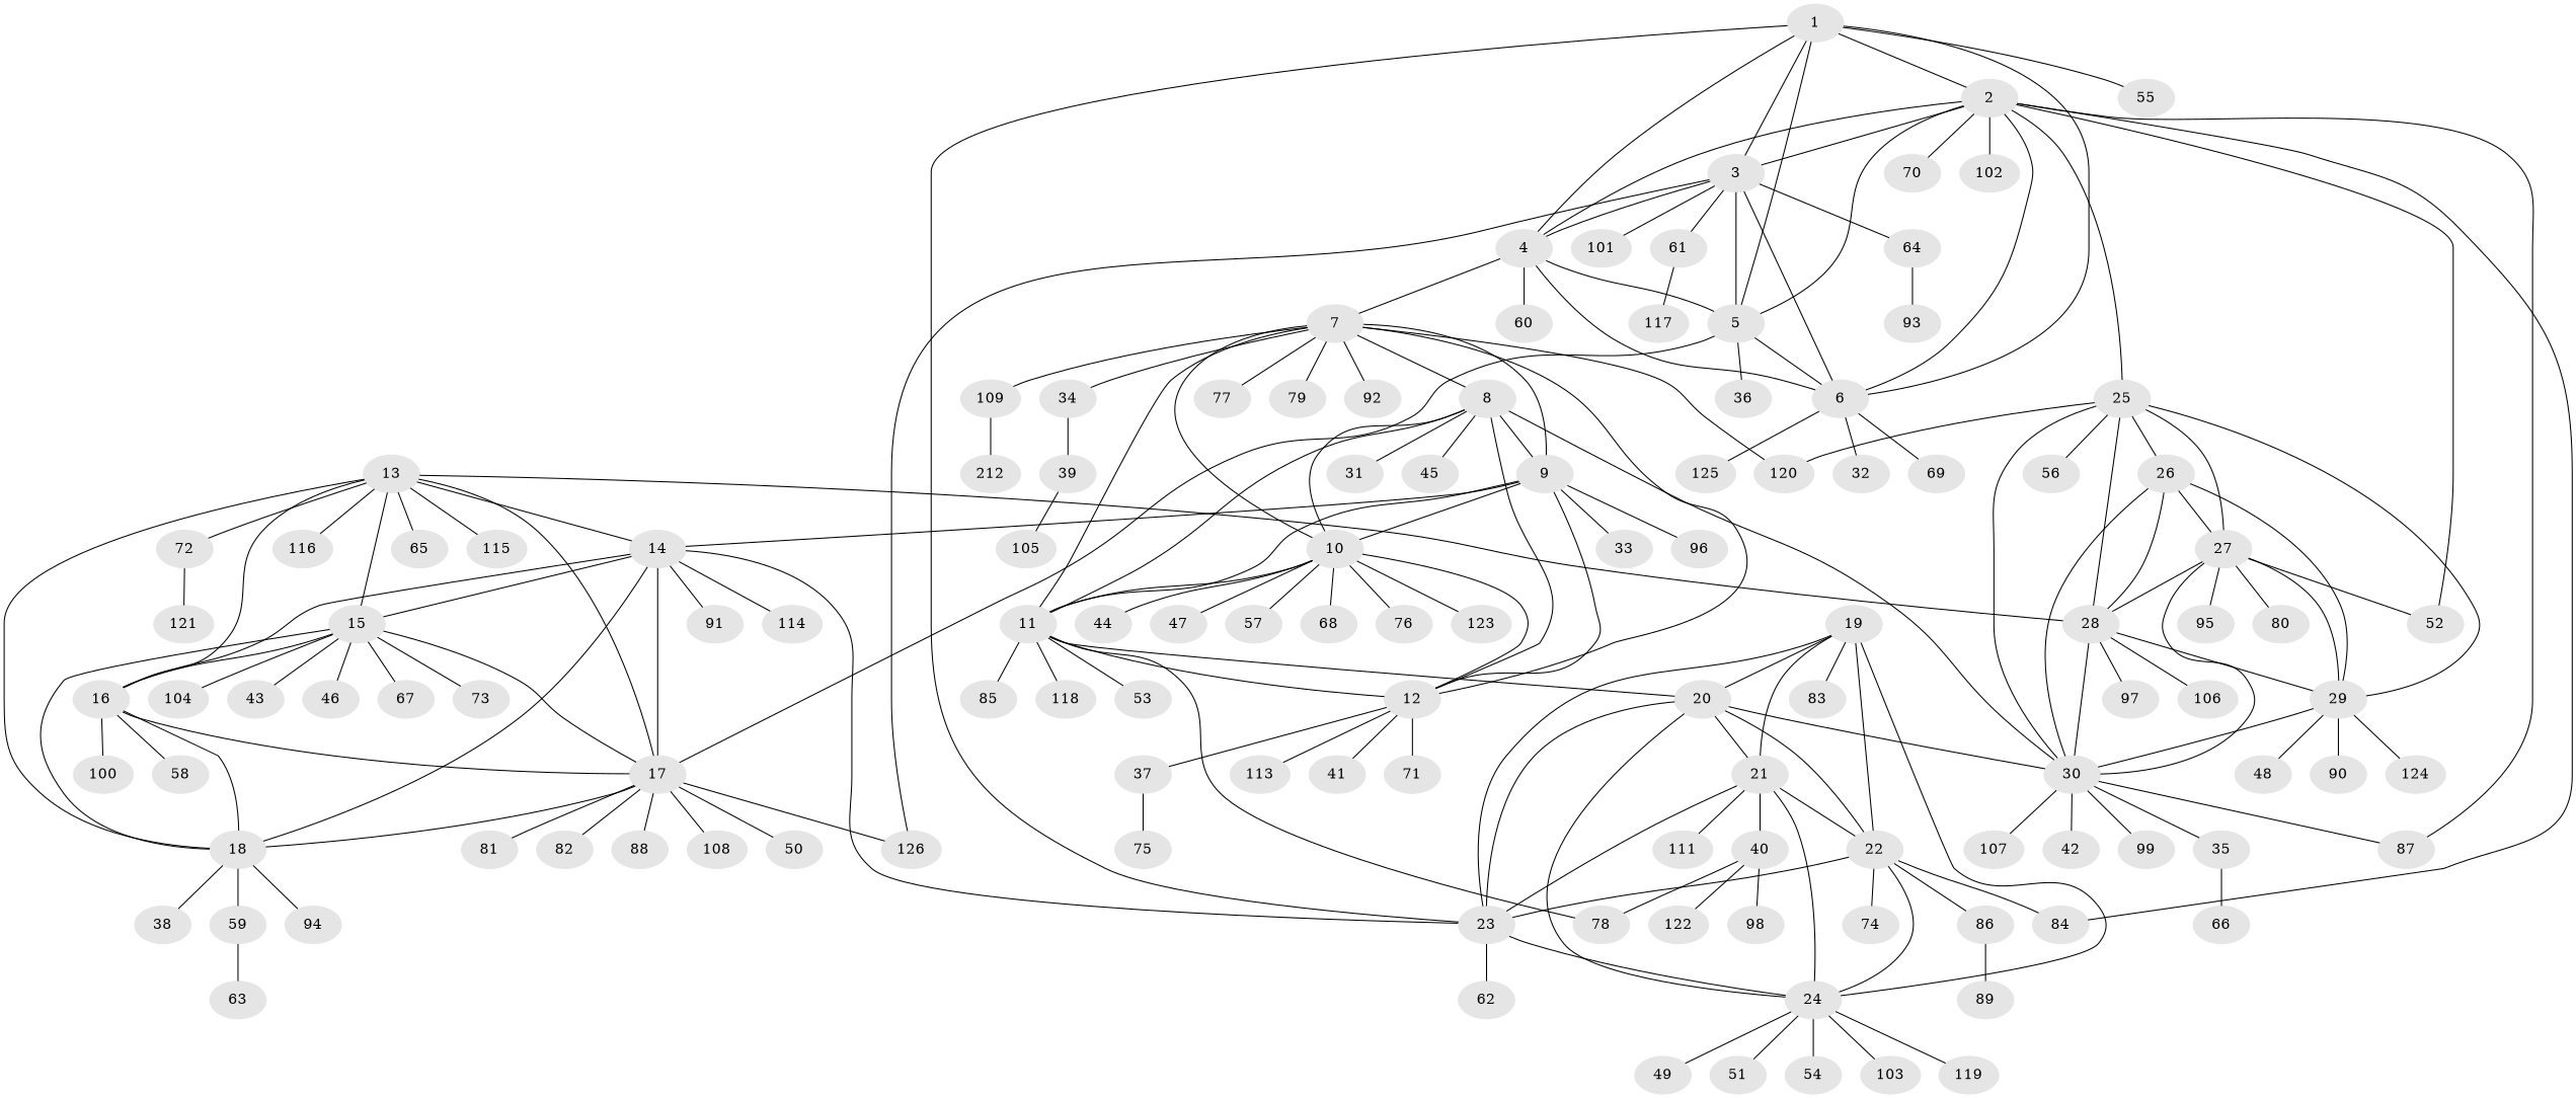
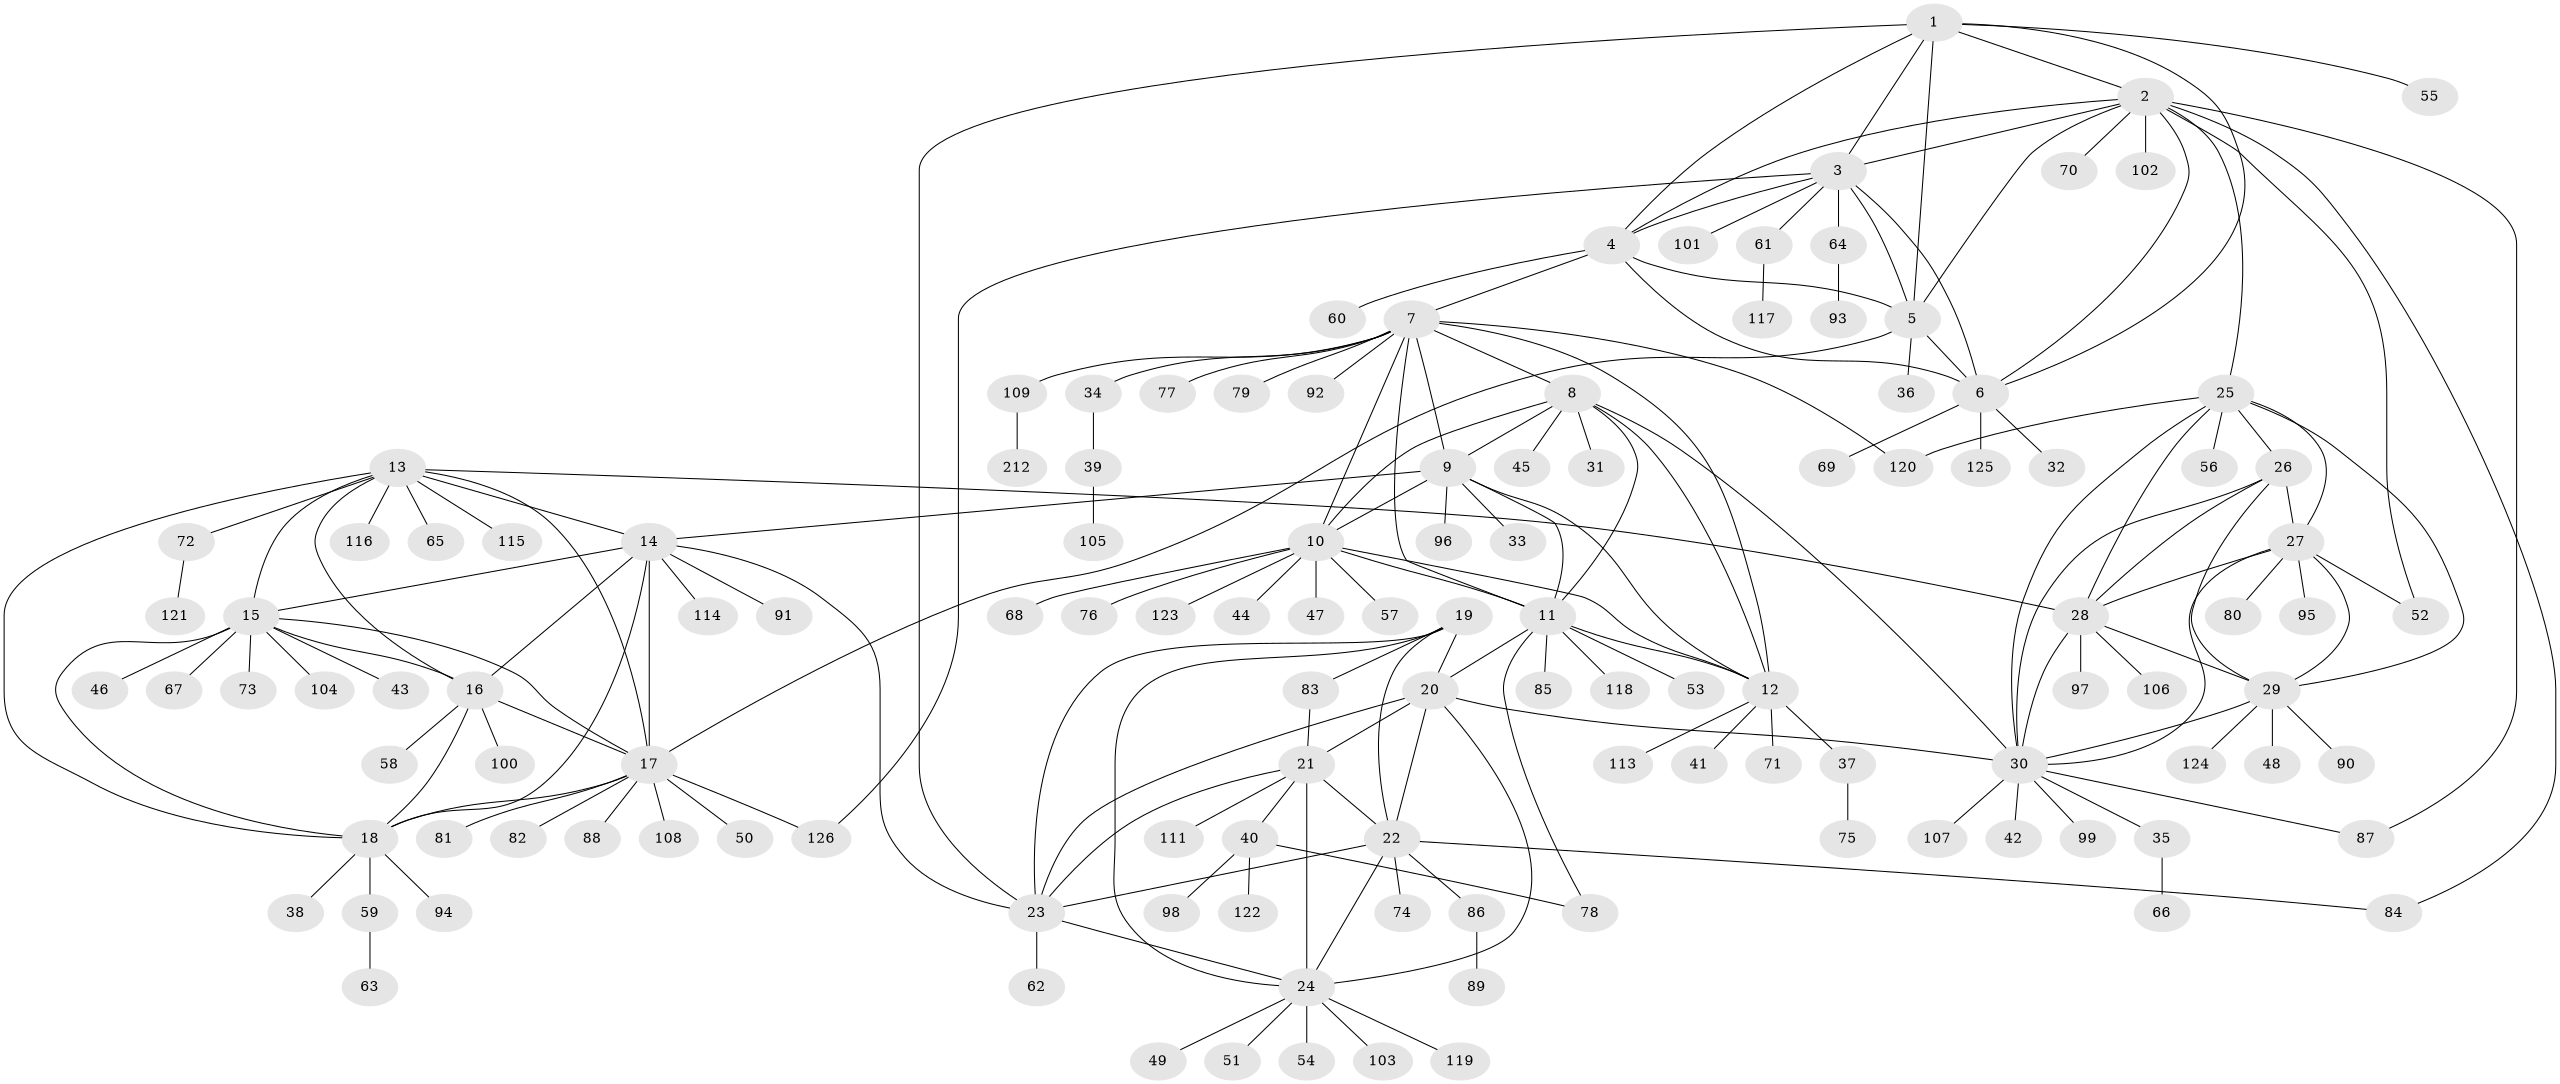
  graph {
    node [color=gray90 style=filled]
    1
    2
    3
    4
    5
    6
    23
    55
    25
    52
    70
    84
    87
    102
    61
    64
    101
    126
    7
    60
    17
    36
    32
    69
    125
    24
    62
    120
    30
    28
    26
    27
    29
    56
    117
    93
    8
    9
    10
    11
    12
    34
    77
    79
    92
    109
    18
    50
    81
    82
    88
    108
    31
    45
    14
    33
    96
    44
    47
    57
    68
    76
    123
    20
    53
    78
    85
    118
    37
    41
    71
    113
    39
    n74 [label=212]
    35
    42
    99
    107
    15
    16
    91
    114
    21
    22
    75
    13
    65
    72
    115
    116
    43
    46
    67
    73
    104
    58
    100
    38
    59
    94
    97
    106
    121
    63
    19
    83
    40
    111
    74
    86
    49
    51
    54
    103
    119
    98
    122
    89
    80
    95
    48
    90
    124
    66
    105
    1 -- 2
    1 -- 3
    1 -- 4
    1 -- 5
    1 -- 6
    1 -- 23
    1 -- 55
    2 -- 3
    2 -- 4
    2 -- 5
    2 -- 6
    2 -- 25
    2 -- 52
    2 -- 70
    2 -- 84
    2 -- 87
    2 -- 102
    3 -- 4
    3 -- 5
    3 -- 6
    3 -- 61
    3 -- 64
    3 -- 101
    3 -- 126
    4 -- 5
    4 -- 6
    4 -- 7
    4 -- 60
    5 -- 6
    5 -- 17
    5 -- 36
    6 -- 32
    6 -- 69
    6 -- 125
    23 -- 24
    23 -- 62
    25 -- 120
    25 -- 30
    25 -- 28
    25 -- 26
    25 -- 27
    25 -- 29
    25 -- 56
    61 -- 117
    64 -- 93
    7 -- 120
    7 -- 8
    7 -- 9
    7 -- 10
    7 -- 11
    7 -- 12
    7 -- 34
    7 -- 77
    7 -- 79
    7 -- 92
    7 -- 109
    17 -- 126
    17 -- 18
    17 -- 50
    17 -- 81
    17 -- 82
    17 -- 88
    17 -- 108
    24 -- 49
    24 -- 51
    24 -- 54
    24 -- 103
    24 -- 119
    30 -- 87
    30 -- 35
    30 -- 42
    30 -- 99
    30 -- 107
    28 -- 30
    28 -- 29
    28 -- 97
    28 -- 106
    26 -- 30
    26 -- 28
    26 -- 27
    26 -- 29
    27 -- 52
    27 -- 30
    27 -- 28
    27 -- 29
    27 -- 80
    27 -- 95
    29 -- 30
    29 -- 48
    29 -- 90
    29 -- 124
    8 -- 30
    8 -- 9
    8 -- 10
    8 -- 11
    8 -- 12
    8 -- 31
    8 -- 45
    9 -- 10
    9 -- 11
    9 -- 12
    9 -- 14
    9 -- 33
    9 -- 96
    10 -- 11
    10 -- 12
    10 -- 44
    10 -- 47
    10 -- 57
    10 -- 68
    10 -- 76
    10 -- 123
    11 -- 12
    11 -- 20
    11 -- 53
    11 -- 78
    11 -- 85
    11 -- 118
    12 -- 37
    12 -- 41
    12 -- 71
    12 -- 113
    34 -- 39
    109 -- n74
    18 -- 38
    18 -- 59
    18 -- 94
    14 -- 23
    14 -- 17
    14 -- 18
    14 -- 15
    14 -- 16
    14 -- 91
    14 -- 114
    20 -- 23
    20 -- 24
    20 -- 30
    20 -- 21
    20 -- 22
    37 -- 75
    39 -- 105
    35 -- 66
    15 -- 17
    15 -- 18
    15 -- 16
    15 -- 43
    15 -- 46
    15 -- 67
    15 -- 73
    15 -- 104
    16 -- 17
    16 -- 18
    16 -- 58
    16 -- 100
    21 -- 23
    21 -- 24
    21 -- 22
    21 -- 40
    21 -- 111
    22 -- 23
    22 -- 84
    22 -- 24
    22 -- 74
    22 -- 86
    13 -- 17
    13 -- 28
    13 -- 18
    13 -- 14
    13 -- 15
    13 -- 16
    13 -- 65
    13 -- 72
    13 -- 115
    13 -- 116
    72 -- 121
    59 -- 63
    19 -- 23
    19 -- 24
    19 -- 20
-   19 -- 21
+   83 -- 21
    19 -- 22
    19 -- 83
    40 -- 78
    40 -- 98
    40 -- 122
    86 -- 89
  }
